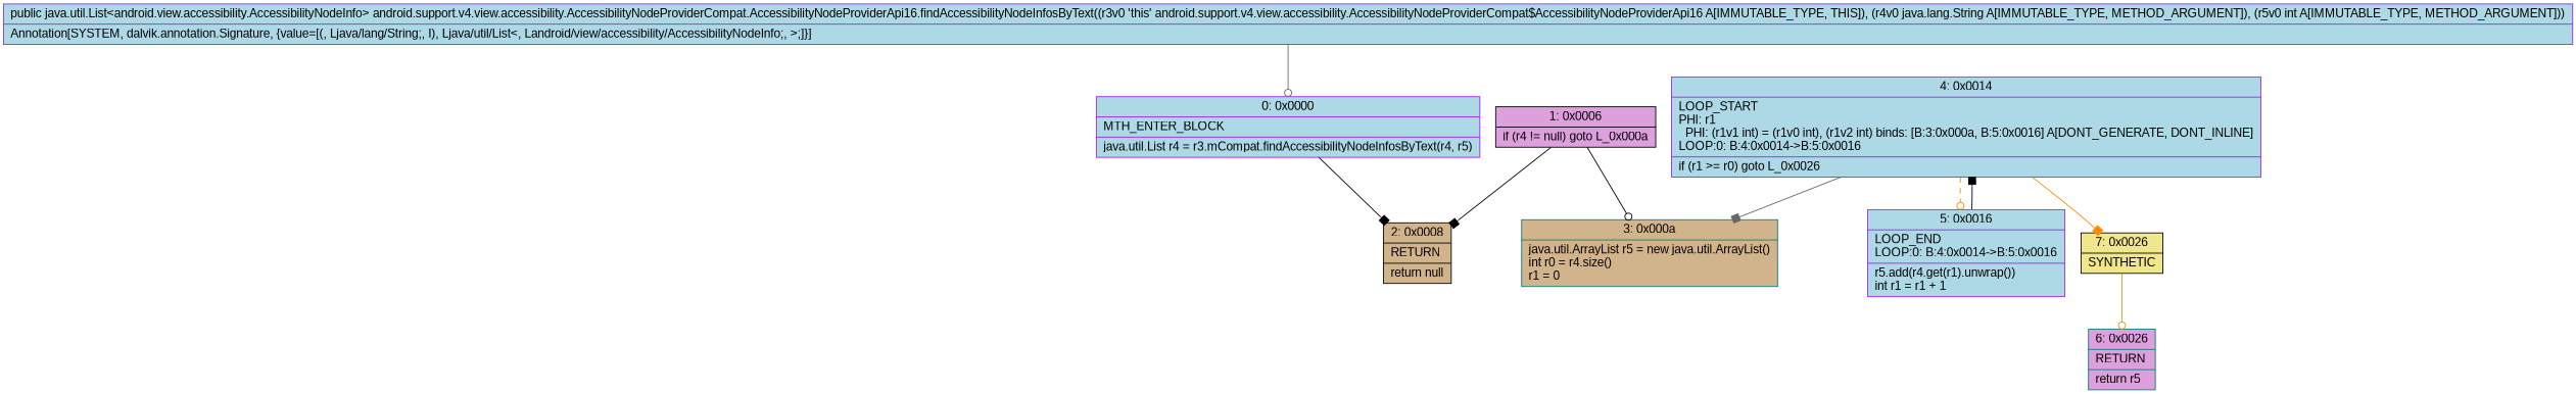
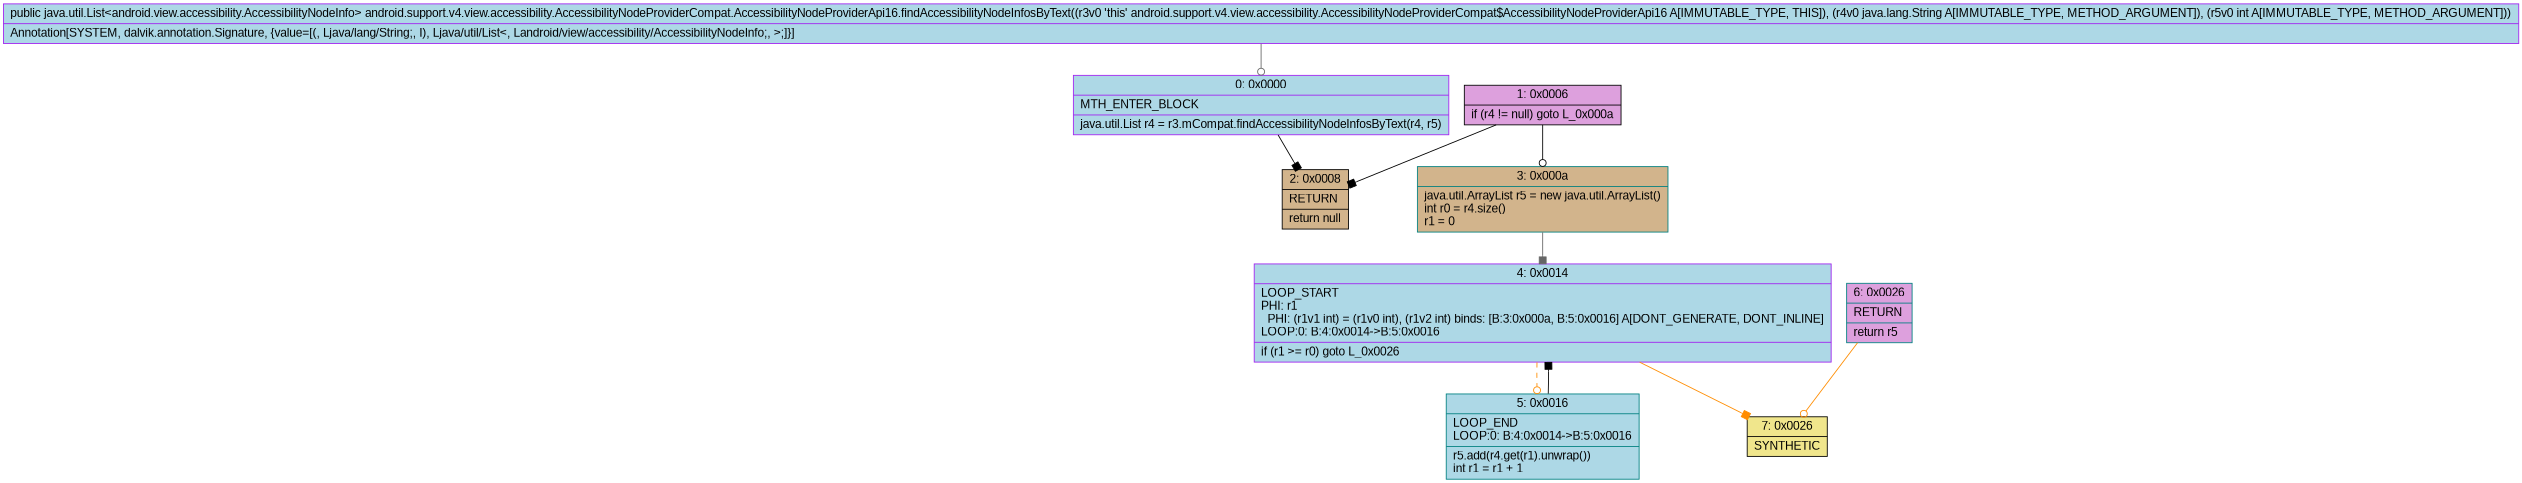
  digraph {
    fontname="Liberation Sans"
    node [color=purple fillcolor=lightblue fontname="Liberation Sans" shape=record style=filled]
    edge [arrowhead=box color=black fontname="Liberation Sans"]
    n1 [label="{0\:\ 0x0000|MTH_ENTER_BLOCK\l|java.util.List r4 = r3.mCompat.findAccessibilityNodeInfosByText(r4, r5)\l}"]
    n2 [color=black fillcolor=tan label="{2\:\ 0x0008|RETURN\l|return null\l}"]
    n3 [color=black fillcolor=plum label="{1\:\ 0x0006|if (r4 != null) goto L_0x000a\l}"]
    n4 [color=teal fillcolor=tan label="{3\:\ 0x000a|java.util.ArrayList r5 = new java.util.ArrayList()\lint r0 = r4.size()\lr1 = 0\l}"]
    n5 [label="{4\:\ 0x0014|LOOP_START\lPHI: r1 \l  PHI: (r1v1 int) = (r1v0 int), (r1v2 int) binds: [B:3:0x000a, B:5:0x0016] A[DONT_GENERATE, DONT_INLINE]\lLOOP:0: B:4:0x0014\-\>B:5:0x0016\l|if (r1 \>= r0) goto L_0x0026\l}"]
-   n6 [label="{5\:\ 0x0016|LOOP_END\lLOOP:0: B:4:0x0014\-\>B:5:0x0016\l|r5.add(r4.get(r1).unwrap())\lint r1 = r1 + 1\l}"]
+   n6 [color=teal label="{5\:\ 0x0016|LOOP_END\lLOOP:0: B:4:0x0014\-\>B:5:0x0016\l|r5.add(r4.get(r1).unwrap())\lint r1 = r1 + 1\l}"]
    n7 [color=black fillcolor=khaki label="{7\:\ 0x0026|SYNTHETIC\l}"]
    n8 [color=teal fillcolor=plum label="{6\:\ 0x0026|RETURN\l|return r5\l}"]
    n9 [label="{public java.util.List\<android.view.accessibility.AccessibilityNodeInfo\> android.support.v4.view.accessibility.AccessibilityNodeProviderCompat.AccessibilityNodeProviderApi16.findAccessibilityNodeInfosByText((r3v0 'this' android.support.v4.view.accessibility.AccessibilityNodeProviderCompat$AccessibilityNodeProviderApi16 A[IMMUTABLE_TYPE, THIS]), (r4v0 java.lang.String A[IMMUTABLE_TYPE, METHOD_ARGUMENT]), (r5v0 int A[IMMUTABLE_TYPE, METHOD_ARGUMENT]))  | Annotation[SYSTEM, dalvik.annotation.Signature, \{value=[(, Ljava\/lang\/String;, I), Ljava\/util\/List\<, Landroid\/view\/accessibility\/AccessibilityNodeInfo;, \>;]\}]\l}"]
    n1 -> n2
    n3 -> n2 [style=solid]
    n3 -> n4 [arrowhead=odot]
-   n5 -> n4 [color=gray40]
+   n4 -> n5 [color=gray40]
    n5 -> n6 [arrowhead=odot color=darkorange style=dashed]
    n5 -> n7 [color=darkorange]
    n6 -> n5
-   n7 -> n8 [arrowhead=odot color=darkorange]
+   n8 -> n7 [arrowhead=odot color=darkorange]
    n9 -> n1 [arrowhead=odot color=gray40]
  }
